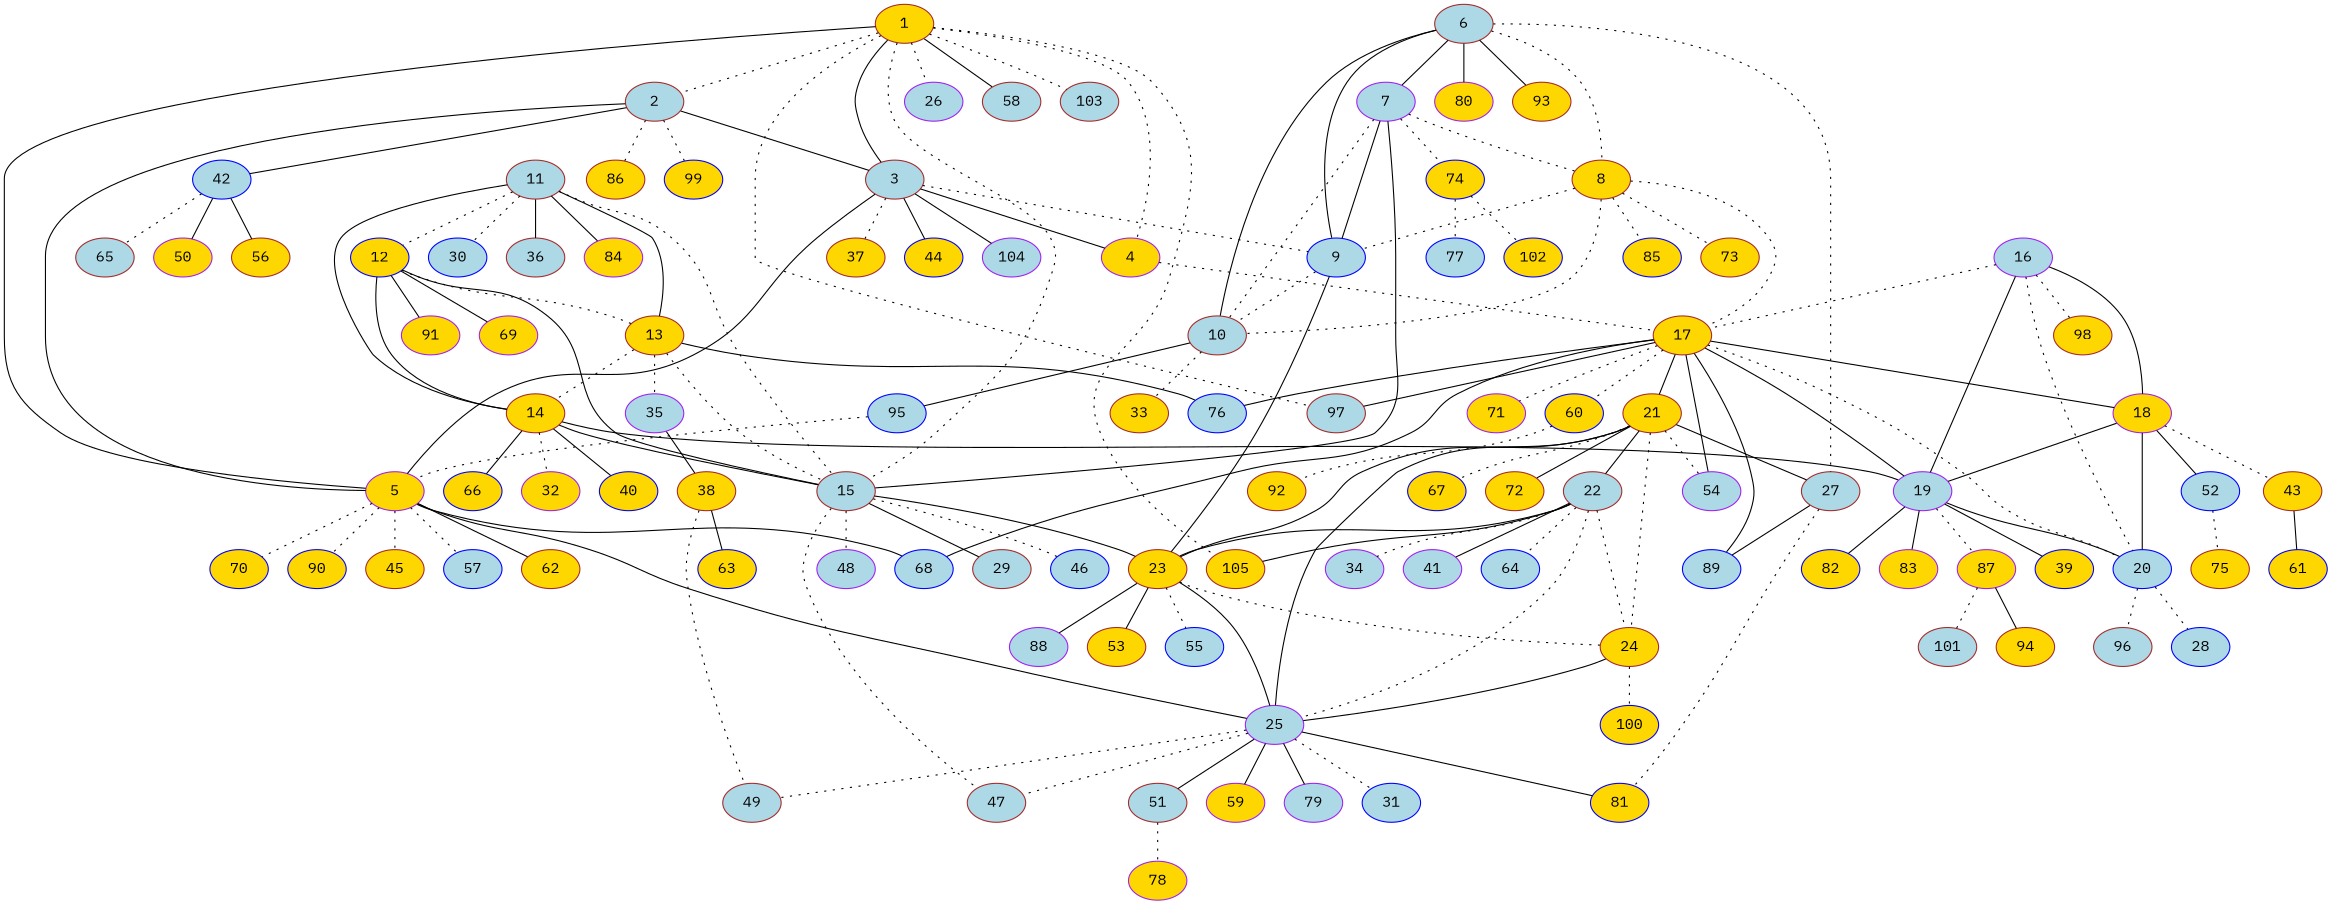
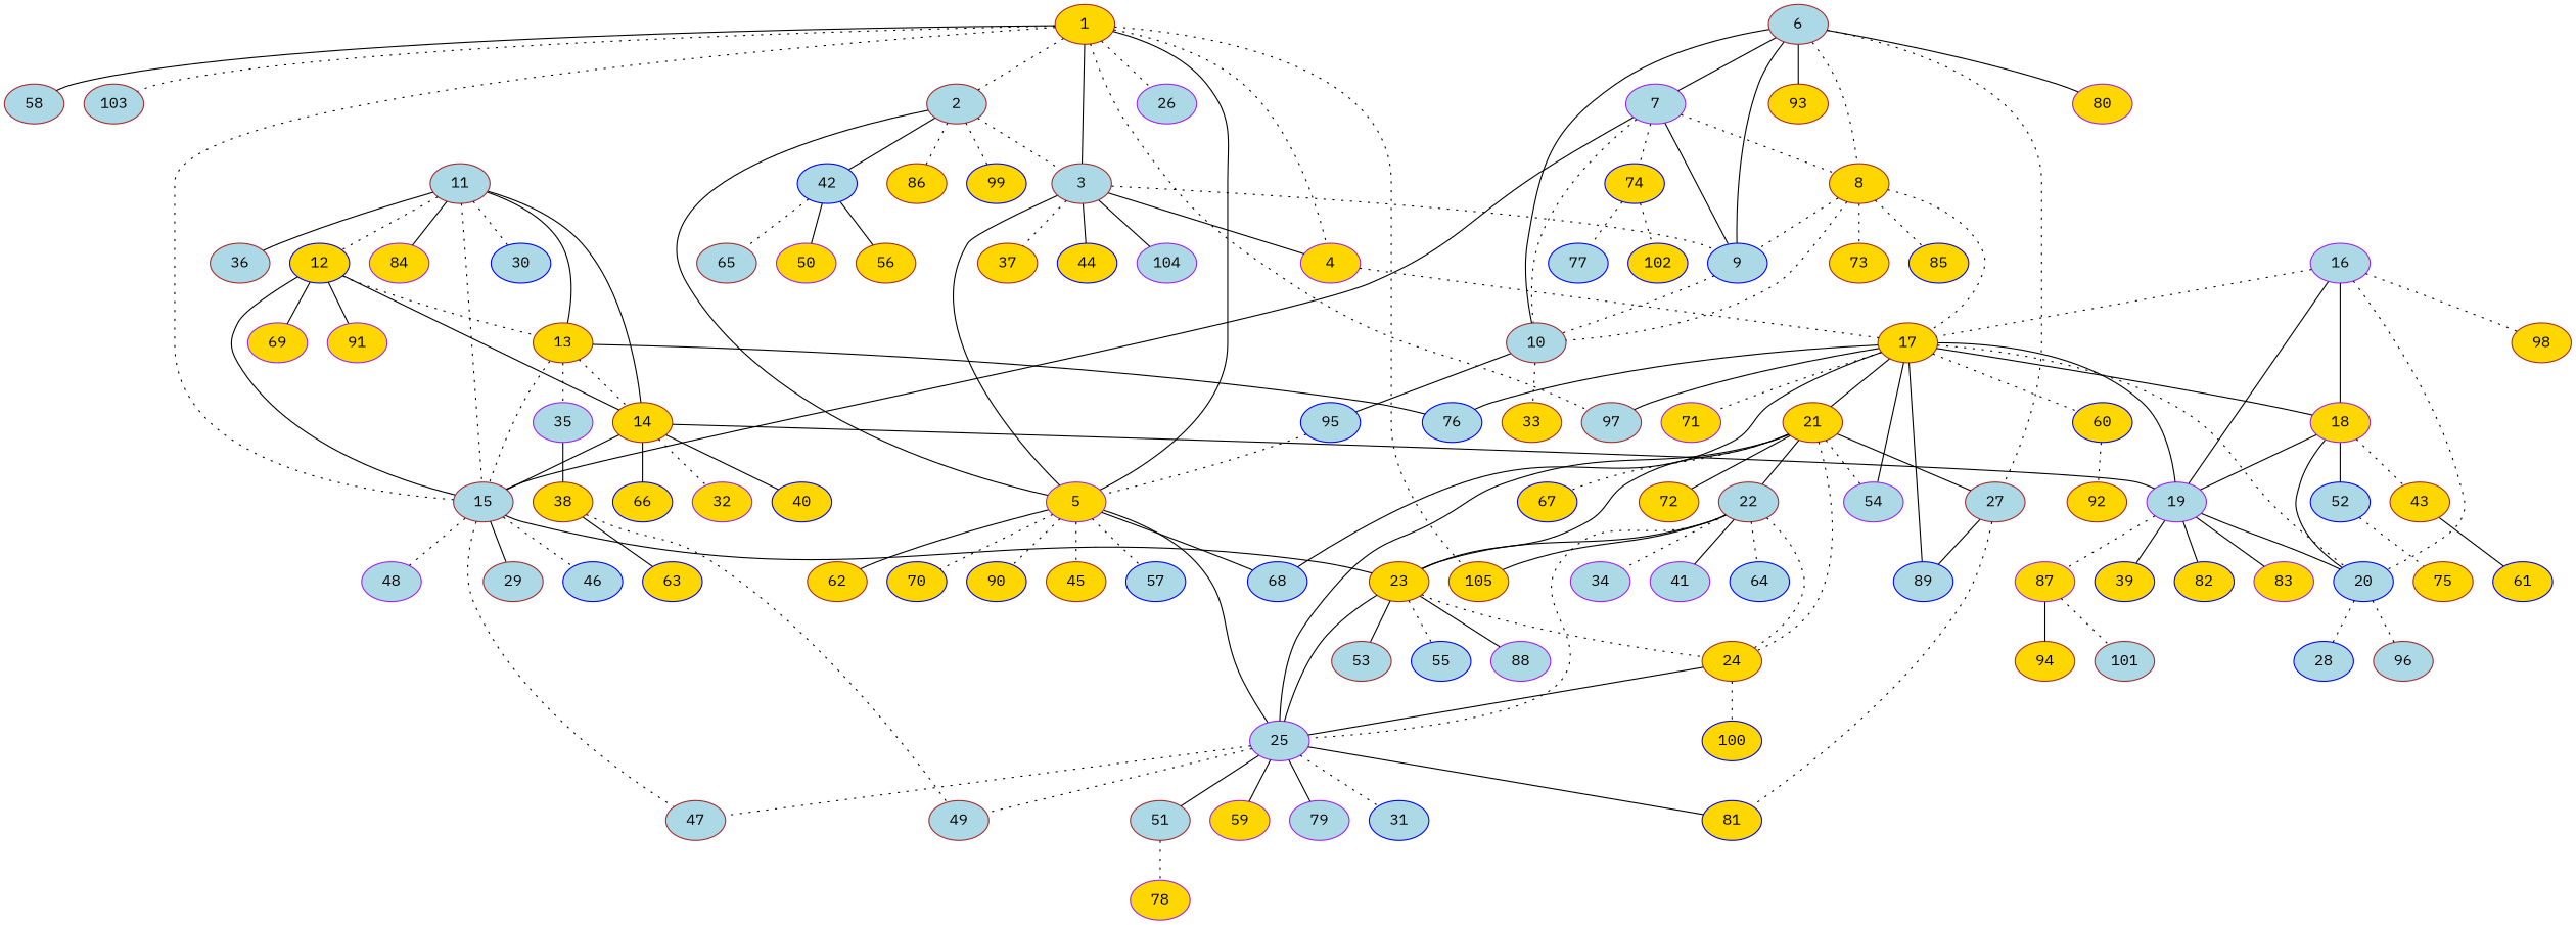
  graph {
    fontname="IBM Plex Mono"
    node [color=brown fillcolor=gold fontname="IBM Plex Mono" style=filled]
    edge [fontname="IBM Plex Mono" style=solid]
    2 [fillcolor=lightblue]
    1
    3 [fillcolor=lightblue]
    4 [color=purple]
    5 [color=purple]
    15 [fillcolor=lightblue]
    26 [color=purple fillcolor=lightblue]
    58 [fillcolor=lightblue]
    97 [fillcolor=lightblue]
    103 [fillcolor=lightblue]
    105
    42 [color=blue fillcolor=lightblue]
    86
    99 [color=blue]
    9 [color=blue fillcolor=lightblue]
    37
    44 [color=blue]
    104 [color=purple fillcolor=lightblue]
    17
    25 [color=purple fillcolor=lightblue]
    45
    57 [color=blue fillcolor=lightblue]
    62
    68 [color=blue fillcolor=lightblue]
    70 [color=blue]
    90 [color=blue]
    23
    29 [fillcolor=lightblue]
    46 [color=blue fillcolor=lightblue]
    47 [fillcolor=lightblue]
    48 [color=purple fillcolor=lightblue]
    50 [color=purple]
    56
    65 [fillcolor=lightblue]
    10 [fillcolor=lightblue]
    76 [color=blue fillcolor=lightblue]
    19 [color=purple fillcolor=lightblue]
    18 [color=purple]
    20 [color=blue fillcolor=lightblue]
    21
    54 [color=purple fillcolor=lightblue]
    60 [color=blue]
    71 [color=purple]
    89 [color=blue fillcolor=lightblue]
    31 [color=blue fillcolor=lightblue]
    49 [fillcolor=lightblue]
    51 [fillcolor=lightblue]
    59 [color=purple]
    79 [color=purple fillcolor=lightblue]
    81 [color=blue]
    6 [fillcolor=lightblue]
    7 [color=purple fillcolor=lightblue]
    8
    27 [fillcolor=lightblue]
    80 [color=purple]
    93
    74 [color=blue]
    73
    85 [color=blue]
    33
    95 [color=blue fillcolor=lightblue]
    77 [color=blue fillcolor=lightblue]
    102 [color=blue]
    24
-   53
+   53 [fillcolor=lightblue]
    55 [color=blue fillcolor=lightblue]
    88 [color=purple fillcolor=lightblue]
    11 [fillcolor=lightblue]
    12 [color=blue]
    13
    14
    30 [color=blue fillcolor=lightblue]
    36 [fillcolor=lightblue]
    84 [color=purple]
    69 [color=purple]
    91 [color=purple]
    35 [color=purple fillcolor=lightblue]
    32 [color=purple]
    40 [color=blue]
    66 [color=blue]
    38
    39 [color=blue]
    82 [color=blue]
    83 [color=purple]
    87 [color=purple]
    16 [color=purple fillcolor=lightblue]
    98
    43
    52 [color=blue fillcolor=lightblue]
    28 [color=blue fillcolor=lightblue]
    96 [fillcolor=lightblue]
    22 [fillcolor=lightblue]
    67 [color=blue]
    72
    92
    61 [color=blue]
    75
    94
    101 [fillcolor=lightblue]
    34 [color=purple fillcolor=lightblue]
    41 [color=purple fillcolor=lightblue]
    64 [color=blue fillcolor=lightblue]
    100 [color=blue]
    78 [color=purple]
    63 [color=blue]
-   2 -- 3
+   2 -- 3 [style=dotted]
    2 -- 5
    2 -- 42
    2 -- 86 [style=dotted]
    2 -- 99 [style=dotted]
    1 -- 2 [style=dotted]
    1 -- 3
    1 -- 4 [style=dotted]
    1 -- 5
    1 -- 15 [style=dotted]
    1 -- 26 [style=dotted]
    1 -- 58
    1 -- 97 [style=dotted]
    1 -- 103 [style=dotted]
    1 -- 105 [style=dotted]
    3 -- 4
    3 -- 5
    3 -- 9 [style=dotted]
    3 -- 37 [style=dotted]
    3 -- 44
    3 -- 104
    4 -- 17 [style=dotted]
    5 -- 25
    5 -- 45 [style=dotted]
    5 -- 57 [style=dotted]
    5 -- 62
    5 -- 68
    5 -- 70 [style=dotted]
    5 -- 90 [style=dotted]
    15 -- 23
    15 -- 29
    15 -- 46 [style=dotted]
    15 -- 47 [style=dotted]
    15 -- 48 [style=dotted]
    42 -- 50
    42 -- 56
    42 -- 65 [style=dotted]
-   9 -- 23
    9 -- 10 [style=dotted]
    17 -- 97
    17 -- 68
    17 -- 76
    17 -- 19
    17 -- 18
    17 -- 20 [style=dotted]
    17 -- 21
    17 -- 54
    17 -- 60 [style=dotted]
    17 -- 71 [style=dotted]
    17 -- 89
    25 -- 47 [style=dotted]
    25 -- 31 [style=dotted]
    25 -- 49 [style=dotted]
    25 -- 51
    25 -- 59
    25 -- 79
    25 -- 81
    23 -- 25
    23 -- 24 [style=dotted]
    23 -- 53
    23 -- 55 [style=dotted]
    23 -- 88
    10 -- 33 [style=dotted]
    10 -- 95
    19 -- 20
    19 -- 39
    19 -- 82
    19 -- 83
    19 -- 87 [style=dotted]
    18 -- 19
    18 -- 20
    18 -- 43 [style=dotted]
    18 -- 52
    20 -- 28 [style=dotted]
    20 -- 96 [style=dotted]
    21 -- 25
    21 -- 23
    21 -- 54 [style=dotted]
    21 -- 27
    21 -- 24 [style=dotted]
    21 -- 22
    21 -- 67 [style=dotted]
    21 -- 72
    60 -- 92 [style=dotted]
    51 -- 78 [style=dotted]
    6 -- 9
    6 -- 10
    6 -- 7
    6 -- 8 [style=dotted]
    6 -- 27 [style=dotted]
    6 -- 80
    6 -- 93
    7 -- 15
    7 -- 9
    7 -- 10 [style=dotted]
    7 -- 8 [style=dotted]
    7 -- 74 [style=dotted]
    8 -- 9 [style=dotted]
    8 -- 17 [style=dotted]
    8 -- 10 [style=dotted]
    8 -- 73 [style=dotted]
    8 -- 85 [style=dotted]
    27 -- 89
    27 -- 81 [style=dotted]
    74 -- 77 [style=dotted]
    74 -- 102 [style=dotted]
    95 -- 5 [style=dotted]
    24 -- 25
    24 -- 100 [style=dotted]
    11 -- 15 [style=dotted]
    11 -- 12 [style=dotted]
    11 -- 13
    11 -- 14
    11 -- 30 [style=dotted]
    11 -- 36
    11 -- 84
    12 -- 15
    12 -- 13 [style=dotted]
    12 -- 14
    12 -- 69
    12 -- 91
    13 -- 15 [style=dotted]
    13 -- 76
    13 -- 14 [style=dotted]
    13 -- 35 [style=dotted]
    14 -- 15
    14 -- 19
    14 -- 32 [style=dotted]
    14 -- 40
    14 -- 66
    35 -- 38
    38 -- 49 [style=dotted]
    38 -- 63
    87 -- 94
    87 -- 101 [style=dotted]
    16 -- 17 [style=dotted]
    16 -- 19
    16 -- 18
    16 -- 20 [style=dotted]
    16 -- 98 [style=dotted]
    43 -- 61
    52 -- 75 [style=dotted]
    22 -- 105
    22 -- 25 [style=dotted]
    22 -- 23
    22 -- 24 [style=dotted]
    22 -- 34 [style=dotted]
    22 -- 41
    22 -- 64 [style=dotted]
  }
